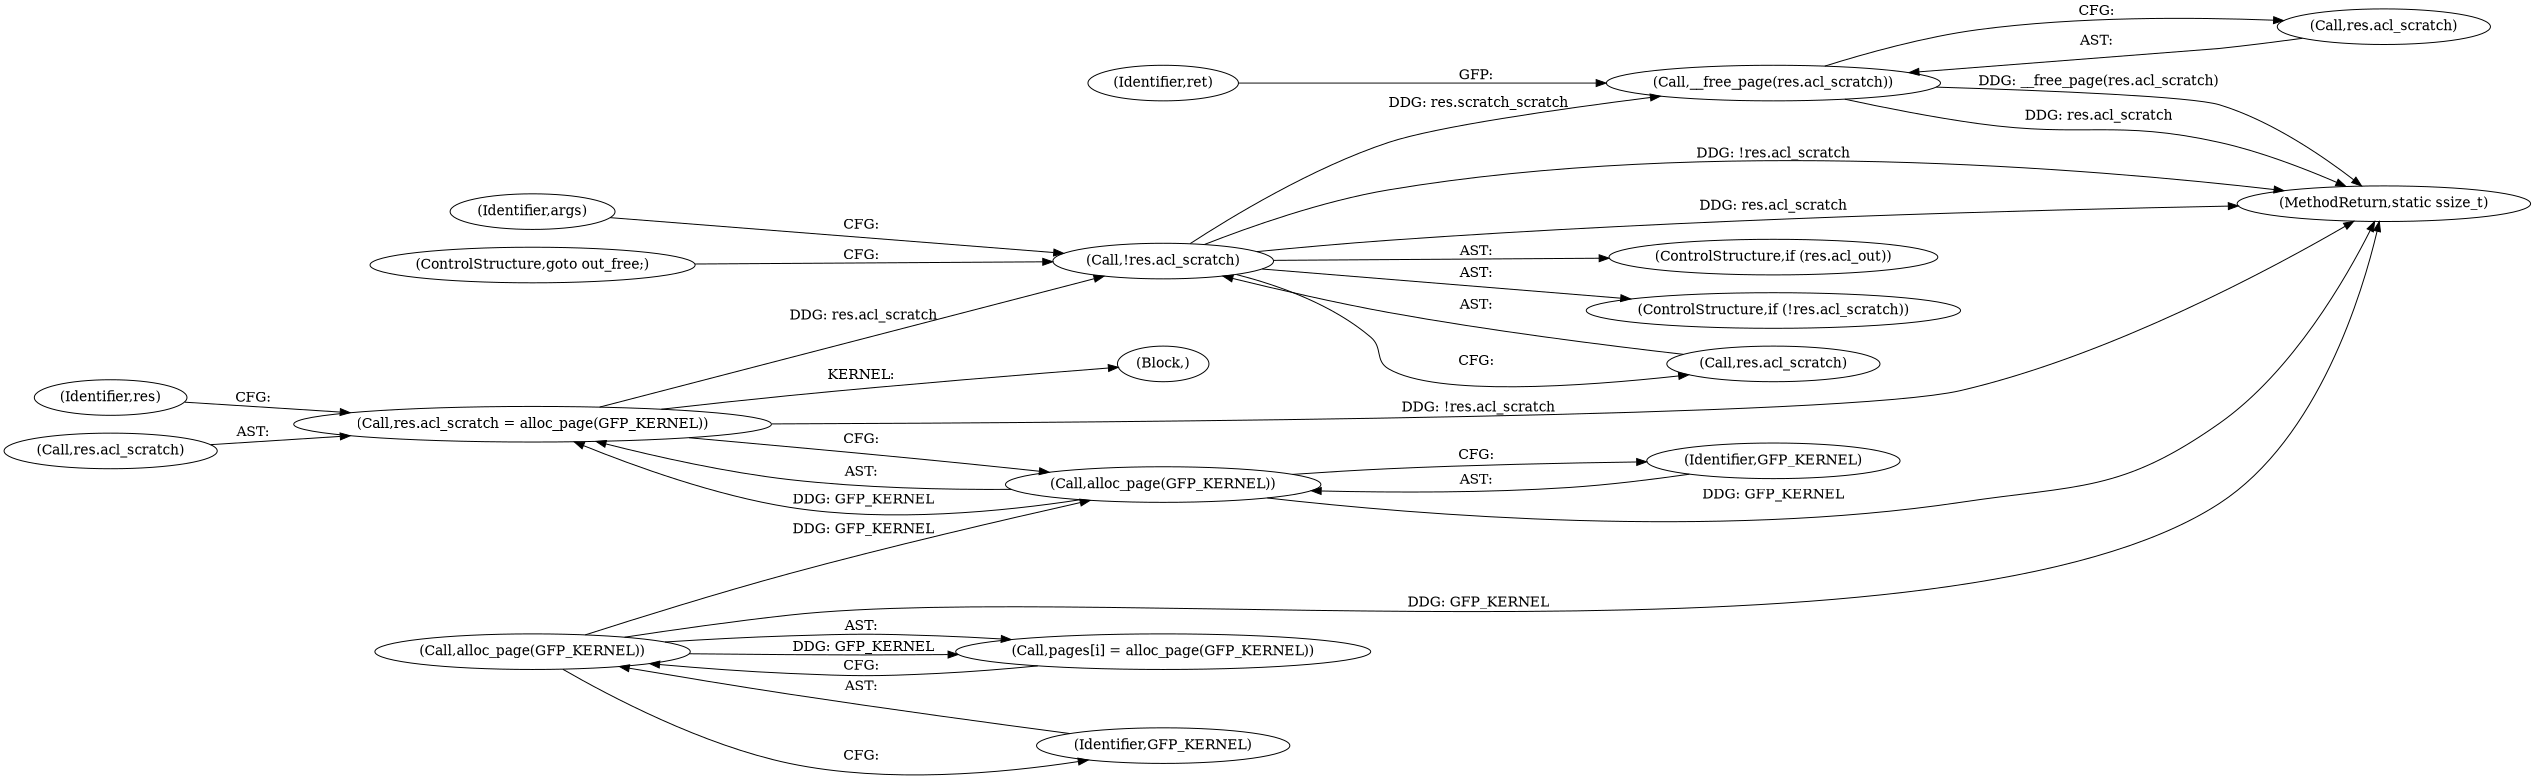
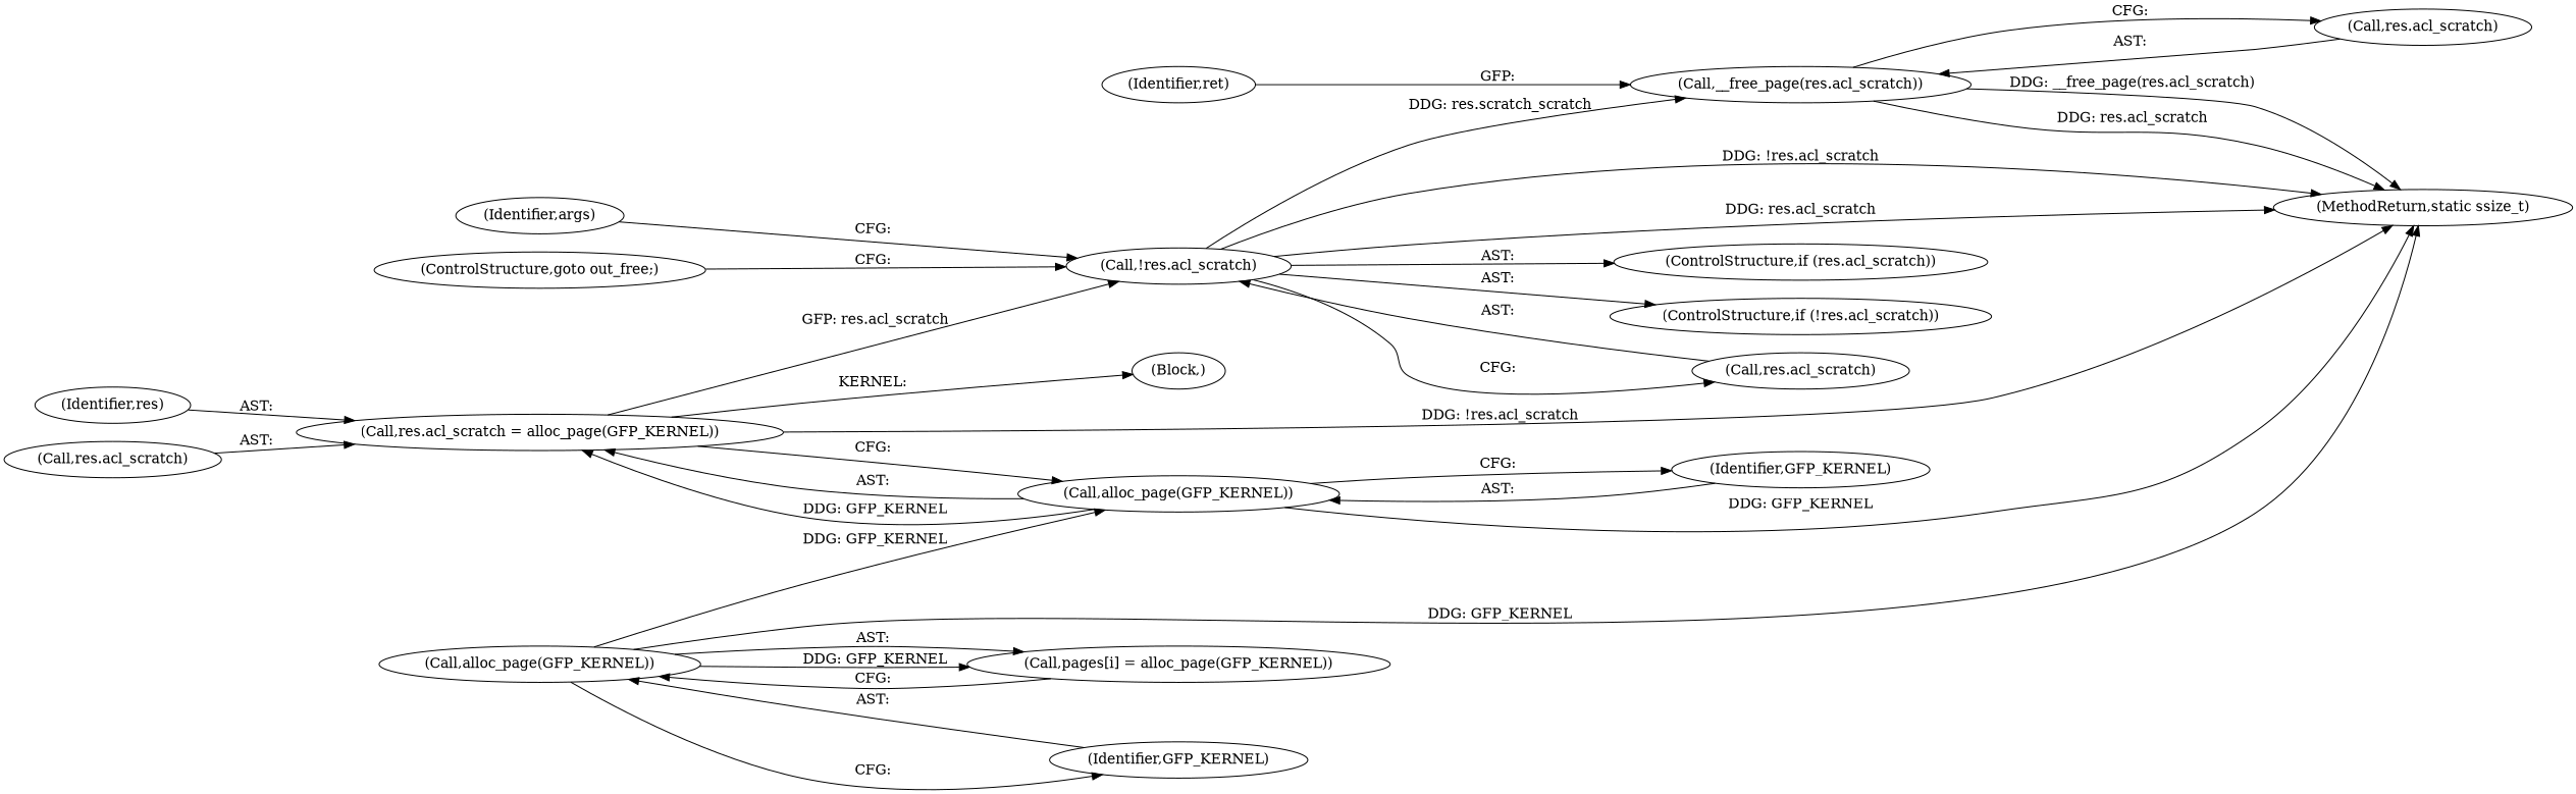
  digraph {
    rankdir=LR
    n1 [label="(Call,__free_page(res.acl_scratch))"]
    n2 [label="(Call,res.acl_scratch)"]
    n3 [label="(MethodReturn,static ssize_t)"]
-   n4 [label="(ControlStructure,if (res.acl_out))"]
+   n4 [label="(ControlStructure,if (res.acl_scratch))"]
    n5 [label="(Call,!res.acl_scratch)"]
    n6 [label="(ControlStructure,if (!res.acl_scratch))"]
    n7 [label="(Call,res.acl_scratch)"]
    n8 [label="(Call,res.acl_scratch = alloc_page(GFP_KERNEL))"]
    n9 [label="(Call,alloc_page(GFP_KERNEL))"]
    n10 [label="(Block,)"]
    n11 [label="(Identifier,GFP_KERNEL)"]
    n12 [label="(Call,alloc_page(GFP_KERNEL))"]
    n13 [label="(Call,pages[i] = alloc_page(GFP_KERNEL))"]
    n14 [label="(Identifier,GFP_KERNEL)"]
    n15 [label="(Identifier,args)"]
    n16 [label="(Identifier,ret)"]
    n17 [label="(Identifier,res)"]
    n18 [label="(Call,res.acl_scratch)"]
    n19 [label="(ControlStructure,goto out_free;)"]
    n1 -> n2 [label="CFG: "]
    n1 -> n3 [label="DDG: __free_page(res.acl_scratch)"]
    n1 -> n3 [label="DDG: res.acl_scratch"]
    n2 -> n1 [label="AST: "]
    n5 -> n1 [label="DDG: res.scratch_scratch"]
    n5 -> n3 [label="DDG: !res.acl_scratch"]
    n5 -> n3 [label="DDG: res.acl_scratch"]
    n5 -> n4 [label="AST: "]
    n5 -> n6 [label="AST: "]
    n5 -> n7 [label="CFG: "]
    n7 -> n5 [label="AST: "]
    n8 -> n3 [label="DDG: !res.acl_scratch"]
-   n8 -> n5 [label="DDG: res.acl_scratch"]
+   n8 -> n5 [label="GFP: res.acl_scratch"]
    n8 -> n9 [label="CFG: "]
    n8 -> n10 [label="KERNEL: "]
    n9 -> n3 [label="DDG: GFP_KERNEL"]
    n9 -> n8 [label="AST: "]
    n9 -> n8 [label="DDG: GFP_KERNEL"]
    n9 -> n11 [label="CFG: "]
    n11 -> n9 [label="AST: "]
    n12 -> n3 [label="DDG: GFP_KERNEL"]
    n12 -> n9 [label="DDG: GFP_KERNEL"]
    n12 -> n13 [label="AST: "]
    n12 -> n13 [label="DDG: GFP_KERNEL"]
    n12 -> n14 [label="CFG: "]
    n13 -> n12 [label="CFG: "]
    n14 -> n12 [label="AST: "]
    n15 -> n5 [label="CFG: "]
    n16 -> n1 [label="GFP: "]
-   n17 -> n8 [label="CFG: "]
+   n17 -> n8 [label="AST: "]
    n18 -> n8 [label="AST: "]
    n19 -> n5 [label="CFG: "]
  }
